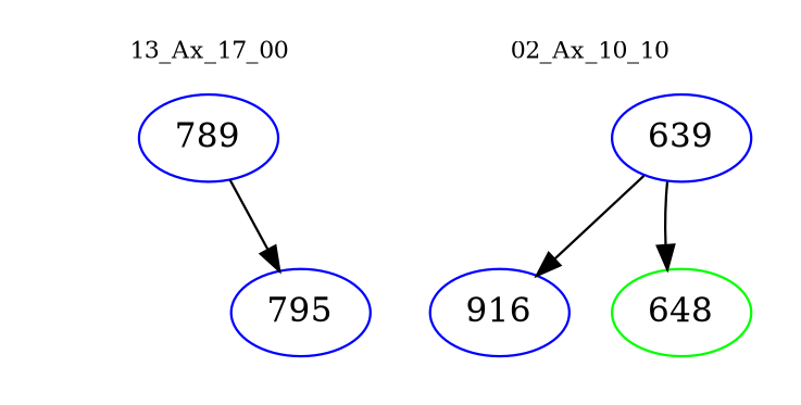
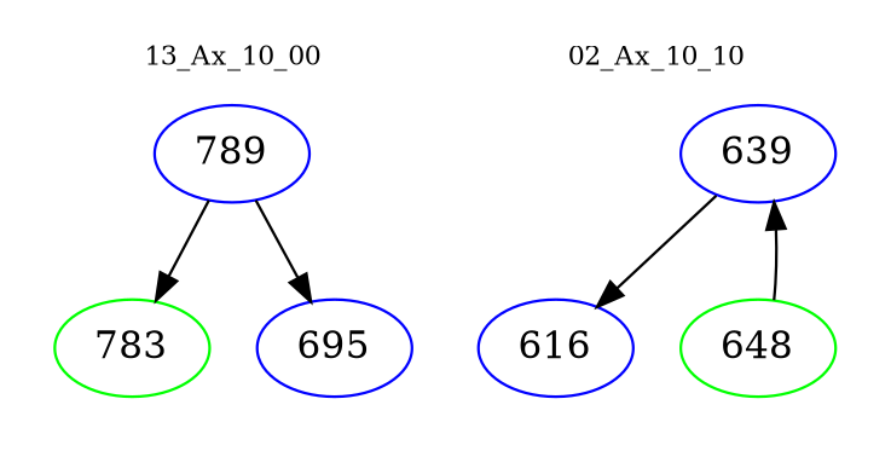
  digraph {
    node [color=blue]
    edge [color=black]
    n1 [label=789]
-   n3 [label=795]
+   n2 [color=green label=783]
+   n3 [label=695]
    n4 [label=639]
-   n5 [label=916]
+   n5 [label=616]
    n6 [color=green label=648]
    subgraph cluster_1 {
      color=white
      fontsize=10
-     label="13_Ax_17_00"
+     label="13_Ax_10_00"
      n1
+     n2
      n3
    }
    subgraph cluster_2 {
      color=white
      fontsize=10
      label="02_Ax_10_10"
      n4
      n5
      n6
    }
+   n1 -> n2
    n1 -> n3
    n4 -> n5
-   n4 -> n6
+   n6 -> n4
  }
